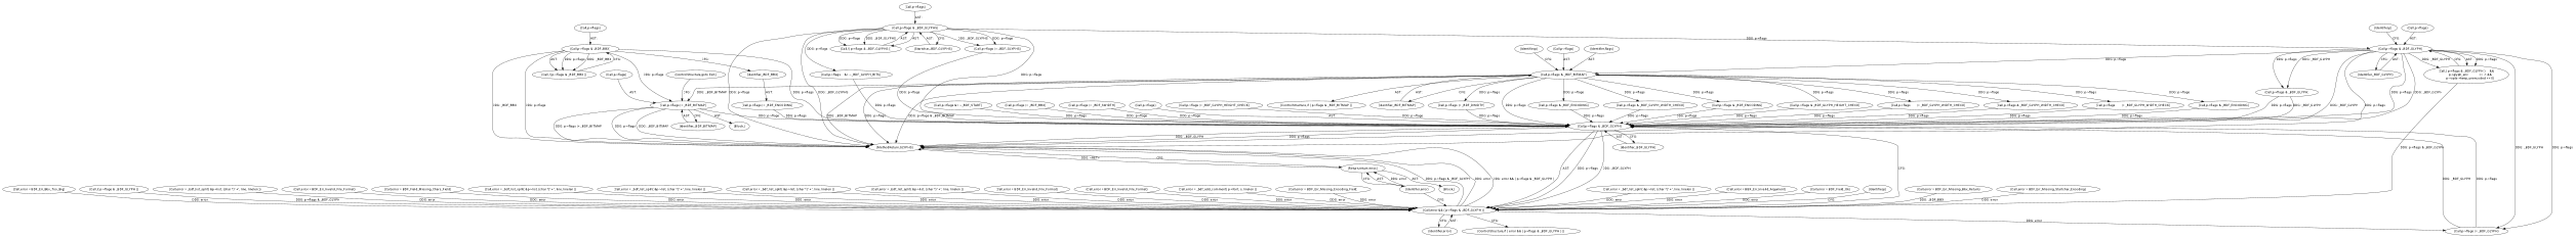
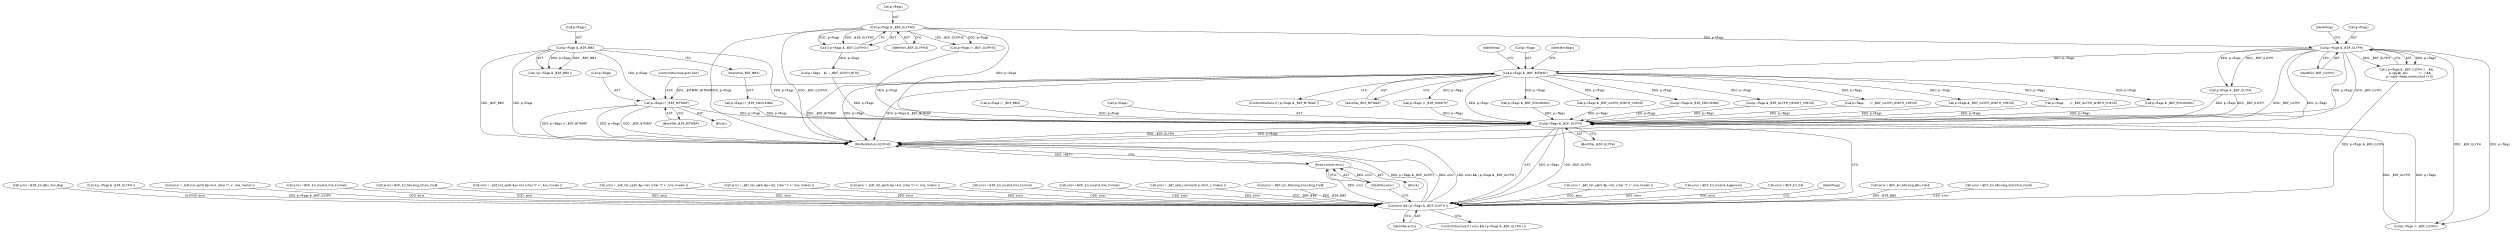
  digraph {
    fontname=Roboto
    node [fontname=Roboto]
    edge [fontname=Roboto]
    n1 [label="(Call,p->flags |= _BDF_BITMAP)"]
    n2 [label="(Call,p->flags & _BDF_GLYPH)"]
    n3 [label="(Identifier,_BDF_BITMAP)"]
    n4 [label="(Block,)"]
    n5 [label="(MethodReturn,GLYPHS)"]
    n6 [label="(Call,error && ( p->flags & _BDF_GLYPH ))"]
    n7 [label="(Identifier,_BDF_GLYPH)"]
    n8 [label="(Return,return error;)"]
    n9 [label="(Call,p->flags & _BDF_BBX)"]
-   n10 [label="(Identifier,_BDF_BBX)"]
+   n10 [label="(Startchar,_BDF_BBX)"]
    n11 [label="(Call,!( p->flags & _BDF_BBX ))"]
    n12 [label="(Call,p->flags |= _BDF_ENCODING)"]
    n13 [label="(Call,p->flags & _BDF_BITMAP)"]
    n14 [label="(Call,p->flags & _BDF_ENCODING)"]
    n15 [label="(Call,p->flags & _BDF_GLYPH_WIDTH_CHECK)"]
    n16 [label="(Call,p->flags & _BDF_ENCODING)"]
    n17 [label="(Call,p->flags & _BDF_GLYPH_HEIGHT_CHECK)"]
    n18 [label="(Call,p->flags       |= _BDF_GLYPH_WIDTH_CHECK)"]
    n19 [label="(ControlStructure,if ( p->flags & _BDF_BITMAP ))"]
    n20 [label="(Identifier,_BDF_BITMAP)"]
    n21 [label="(Call,p->flags & _BDF_GLYPH_WIDTH_CHECK)"]
    n22 [label="(Call,p->flags       |= _BDF_GLYPH_WIDTH_CHECK)"]
    n23 [label="(Call,p->flags & _BDF_ENCODING)"]
    n24 [label="(Call,p->flags |= _BDF_DWIDTH)"]
    n25 [label="(Call,p->flags & _BDF_GLYPH)"]
    n26 [label="(Call,( p->flags & _BDF_GLYPH )     &&\n         p->glyph_enc            == -1 &&\n         p->opts->keep_unencoded == 0)"]
    n27 [label="(Call,p->flags |= _BDF_GLYPH)"]
    n28 [label="(Call,p->flags & _BDF_GLYPH)"]
    n29 [label="(Identifier,_BDF_GLYPH)"]
    n30 [label="(Call,p->flags & _BDF_GLYPHS)"]
    n31 [label="(Call,p->flags    &= ~_BDF_GLYPH_BITS)"]
    n32 [label="(Call,!( p->flags & _BDF_GLYPHS ))"]
-   n33 [label="(Startchar,_BDF_GLYPHS)"]
+   n33 [label="(Identifier,_BDF_GLYPHS)"]
    n34 [label="(Call,p->flags |= _BDF_GLYPHS)"]
-   n35 [label="(Call,p->flags &= ~_BDF_START)"]
    n36 [label="(Identifier,error)"]
    n37 [label="(ControlStructure,if ( error && ( p->flags & _BDF_GLYPH ) ))"]
    n38 [label="(Block,)"]
    n39 [label="(Identifier,error)"]
-   n40 [label="(Call,error = BBX_Err_Invalid_Argument)"]
+   n40 [label="(Call,error = BDF_Err_Invalid_Argument)"]
    n41 [label="(Call,p->flags)"]
-   n42 [label="(Call,error = BDF_Field_Ok)"]
+   n42 [label="(Call,error = BDF_Err_Ok)"]
    n43 [label="(Call,error = _bdf_list_split( &p->list, (char *)\" +\", line, linelen ))"]
    n44 [label="(Call,p->flags |= _BDF_BBX)"]
    n45 [label="(Call,p->flags)"]
    n46 [label="(Call,p->flags)"]
    n47 [label="(Identifier,p)"]
-   n48 [label="(Call,error = BDF_Err_Missing_Bbx_Return)"]
-   n49 [label="(Call,error = BDF_Err_Missing_Startchar_Encoding)"]
+   n48 [label="(Call,error = BDF_Err_Missing_Bbx_Field)"]
+   n49 [label="(Call,error = BDF_Err_Missing_Startchar_Field)"]
    n50 [label="(Call,p->flags)"]
    n51 [label="(Call,error = BDF_Err_Bbx_Too_Big)"]
    n52 [label="(Call,!( p->flags & _BDF_GLYPH ))"]
    n53 [label="(Call,error = _bdf_list_split( &p->list, (char *)\" +\", line, linelen ))"]
    n54 [label="(Call,error = BDF_Err_Invalid_File_Format)"]
-   n55 [label="(Call,p->flags |= _BDF_SWIDTH)"]
-   n56 [label="(Call,error = BDF_Field_Missing_Chars_Field)"]
+   n56 [label="(Call,error = BDF_Err_Missing_Chars_Field)"]
    n57 [label="(Call,error = _bdf_list_split( &p->list, (char *)\" +\", line, linelen ))"]
    n58 [label="(Call,error = _bdf_list_split( &p->list, (char *)\" +\", line, linelen ))"]
    n59 [label="(Identifier,p)"]
    n60 [label="(Call,p->flags)"]
    n61 [label="(Identifier,p)"]
    n62 [label="(Call,error = _bdf_list_split( &p->list, (char *)\" +\", line, linelen ))"]
    n63 [label="(Call,error = _bdf_list_split( &p->list, (char *)\" +\", line, linelen ))"]
    n64 [label="(Call,error = BDF_Err_Invalid_File_Format)"]
    n65 [label="(Call,error = BDF_Err_Invalid_File_Format)"]
    n66 [label="(Call,error = _bdf_add_comment( p->font, s, linelen ))"]
    n67 [label="(Call,error = BDF_Err_Missing_Encoding_Field)"]
    n68 [label="(Call,p->flags)"]
    n69 [label="(Identifier,flags)"]
    n70 [label="(ControlStructure,goto Exit;)"]
-   n71 [label="(Call,p->flags |= _BDF_GLYPH_HEIGHT_CHECK)"]
    n1 -> n2 [label="DDG: p->flags"]
    n1 -> n3 [label="CFG: "]
    n1 -> n4 [label="AST: "]
    n1 -> n5 [label="DDG: _BDF_BITMAP"]
    n1 -> n5 [label="DDG: p->flags |= _BDF_BITMAP"]
    n1 -> n5 [label="DDG: p->flags"]
    n2 -> n5 [label="DDG: p->flags"]
    n2 -> n5 [label="DDG: _BDF_GLYPH"]
    n2 -> n6 [label="AST: "]
    n2 -> n6 [label="DDG: p->flags"]
    n2 -> n6 [label="DDG: _BDF_GLYPH"]
    n2 -> n7 [label="CFG: "]
    n3 -> n1 [label="AST: "]
    n5 -> n8 [label="CFG: "]
    n6 -> n2 [label="CFG: "]
    n6 -> n5 [label="DDG: p->flags & _BDF_GLYPH"]
    n6 -> n5 [label="DDG: error"]
    n6 -> n5 [label="DDG: error && ( p->flags & _BDF_GLYPH )"]
-   n6 -> n27 [label="DDG: error"]
+   n6 -> n8 [label="DDG: error"]
    n6 -> n36 [label="CFG: "]
    n6 -> n37 [label="CFG: "]
    n7 -> n2 [label="AST: "]
    n8 -> n5 [label="DDG: <RET>"]
    n8 -> n38 [label="AST: "]
    n8 -> n39 [label="CFG: "]
    n9 -> n1 [label="DDG: p->flags"]
    n9 -> n2 [label="DDG: p->flags"]
    n9 -> n5 [label="DDG: p->flags"]
    n9 -> n5 [label="DDG: _BDF_BBX"]
    n9 -> n10 [label="CFG: "]
    n9 -> n11 [label="AST: "]
    n9 -> n11 [label="DDG: p->flags"]
    n9 -> n11 [label="DDG: _BDF_BBX"]
    n10 -> n12 [label="AST: "]
-   n11 -> n9 [label="CFG: "]
    n12 -> n2 [label="DDG: p->flags"]
-   n13 -> n1 [label="DDG: _BDF_BITMAP"]
+   n13 -> n1 [label="DDG: _BITMAP_BITMAP"]
    n13 -> n2 [label="DDG: p->flags"]
    n13 -> n5 [label="DDG: _BDF_BITMAP"]
    n13 -> n5 [label="DDG: p->flags"]
    n13 -> n5 [label="DDG: p->flags & _BDF_BITMAP"]
    n13 -> n14 [label="DDG: p->flags"]
    n13 -> n15 [label="DDG: p->flags"]
    n13 -> n16 [label="DDG: p->flags"]
-   n17 -> n13 [label="DDG: p->flags"]
+   n13 -> n17 [label="DDG: p->flags"]
    n13 -> n18 [label="DDG: p->flags"]
-   n13 -> n19 [label="AST: "]
+   n13 -> n19 [label="CFG: "]
    n13 -> n20 [label="CFG: "]
    n13 -> n21 [label="DDG: p->flags"]
    n13 -> n22 [label="DDG: p->flags"]
    n13 -> n23 [label="DDG: p->flags"]
    n13 -> n24 [label="DDG: p->flags"]
    n14 -> n2 [label="DDG: p->flags"]
    n15 -> n2 [label="DDG: p->flags"]
    n16 -> n2 [label="DDG: p->flags"]
    n17 -> n2 [label="DDG: p->flags"]
    n18 -> n2 [label="DDG: p->flags"]
    n20 -> n13 [label="AST: "]
    n21 -> n2 [label="DDG: p->flags"]
    n22 -> n2 [label="DDG: p->flags"]
    n23 -> n2 [label="DDG: p->flags"]
    n24 -> n2 [label="DDG: p->flags"]
    n25 -> n2 [label="DDG: p->flags"]
    n25 -> n2 [label="DDG: _BDF_GLYPH"]
    n25 -> n5 [label="DDG: p->flags"]
    n25 -> n5 [label="DDG: _BDF_GLYPH"]
    n25 -> n13 [label="DDG: p->flags"]
    n25 -> n26 [label="AST: "]
    n25 -> n26 [label="DDG: p->flags"]
    n25 -> n26 [label="DDG: _BDF_GLYPH"]
    n25 -> n27 [label="DDG: p->flags"]
    n25 -> n27 [label="DDG: _BDF_GLYPH"]
    n25 -> n28 [label="DDG: p->flags"]
    n25 -> n28 [label="DDG: _BDF_GLYPH"]
    n25 -> n29 [label="CFG: "]
    n26 -> n6 [label="DDG: p->flags & _BDF_GLYPH"]
    n26 -> n25 [label="CFG: "]
    n27 -> n2 [label="DDG: p->flags"]
    n27 -> n2 [label="DDG: _BDF_GLYPH"]
    n28 -> n2 [label="DDG: p->flags"]
    n28 -> n2 [label="DDG: _BDF_GLYPH"]
    n29 -> n25 [label="AST: "]
    n30 -> n2 [label="DDG: p->flags"]
    n30 -> n5 [label="DDG: p->flags"]
    n30 -> n5 [label="DDG: _BDF_GLYPHS"]
    n30 -> n25 [label="DDG: p->flags"]
-   n30 -> n31 [label="DDG: p->flags"]
+   n32 -> n31 [label="DDG: p->flags"]
    n30 -> n32 [label="AST: "]
    n30 -> n32 [label="DDG: p->flags"]
    n30 -> n32 [label="DDG: _BDF_GLYPHS"]
    n30 -> n33 [label="CFG: "]
    n30 -> n34 [label="DDG: p->flags"]
    n30 -> n34 [label="DDG: _BDF_GLYPHS"]
    n31 -> n2 [label="DDG: p->flags"]
-   n32 -> n30 [label="AST: "]
+   n32 -> n30 [label="CFG: "]
    n33 -> n30 [label="AST: "]
    n34 -> n2 [label="DDG: p->flags"]
-   n35 -> n2 [label="DDG: p->flags"]
    n36 -> n6 [label="AST: "]
    n39 -> n6 [label="CFG: "]
    n39 -> n8 [label="AST: "]
    n39 -> n8 [label="DDG: error"]
    n40 -> n6 [label="DDG: error"]
    n41 -> n30 [label="AST: "]
    n42 -> n6 [label="DDG: error"]
    n43 -> n6 [label="DDG: error"]
    n44 -> n2 [label="DDG: p->flags"]
    n45 -> n1 [label="AST: "]
    n46 -> n9 [label="AST: "]
    n47 -> n6 [label="CFG: "]
    n48 -> n6 [label="DDG: _BDF_BBX"]
    n49 -> n6 [label="DDG: error"]
    n50 -> n25 [label="AST: "]
-   n51 -> n6 [label="DDG: error"]
+   n51 -> n6 [label="GLYPHS: error"]
    n52 -> n6 [label="DDG: p->flags & _BDF_GLYPH"]
    n53 -> n6 [label="DDG: error"]
    n54 -> n6 [label="DDG: error"]
-   n55 -> n2 [label="DDG: p->flags"]
    n56 -> n6 [label="DDG: error"]
    n57 -> n6 [label="DDG: error"]
    n58 -> n6 [label="DDG: error"]
    n59 -> n13 [label="CFG: "]
    n60 -> n13 [label="AST: "]
    n61 -> n25 [label="CFG: "]
    n62 -> n6 [label="DDG: error"]
    n63 -> n6 [label="DDG: error"]
    n64 -> n6 [label="DDG: error"]
    n65 -> n6 [label="DDG: error"]
-   n66 -> n6 [label="DDG: error"]
-   n67 -> n6 [label="DDG: error"]
+   n66 -> n6 [label="DDG: _BDF_BBX"]
+   n67 -> n6 [label="DDG: _BDF_BBX"]
    n68 -> n2 [label="AST: "]
-   n69 -> n13 [label="AST: "]
-   n70 -> n1 [label="CFG: "]
-   n71 -> n2 [label="DDG: p->flags"]
+   n69 -> n13 [label="CFG: "]
+   n70 -> n1 [label="AST: "]
  }
